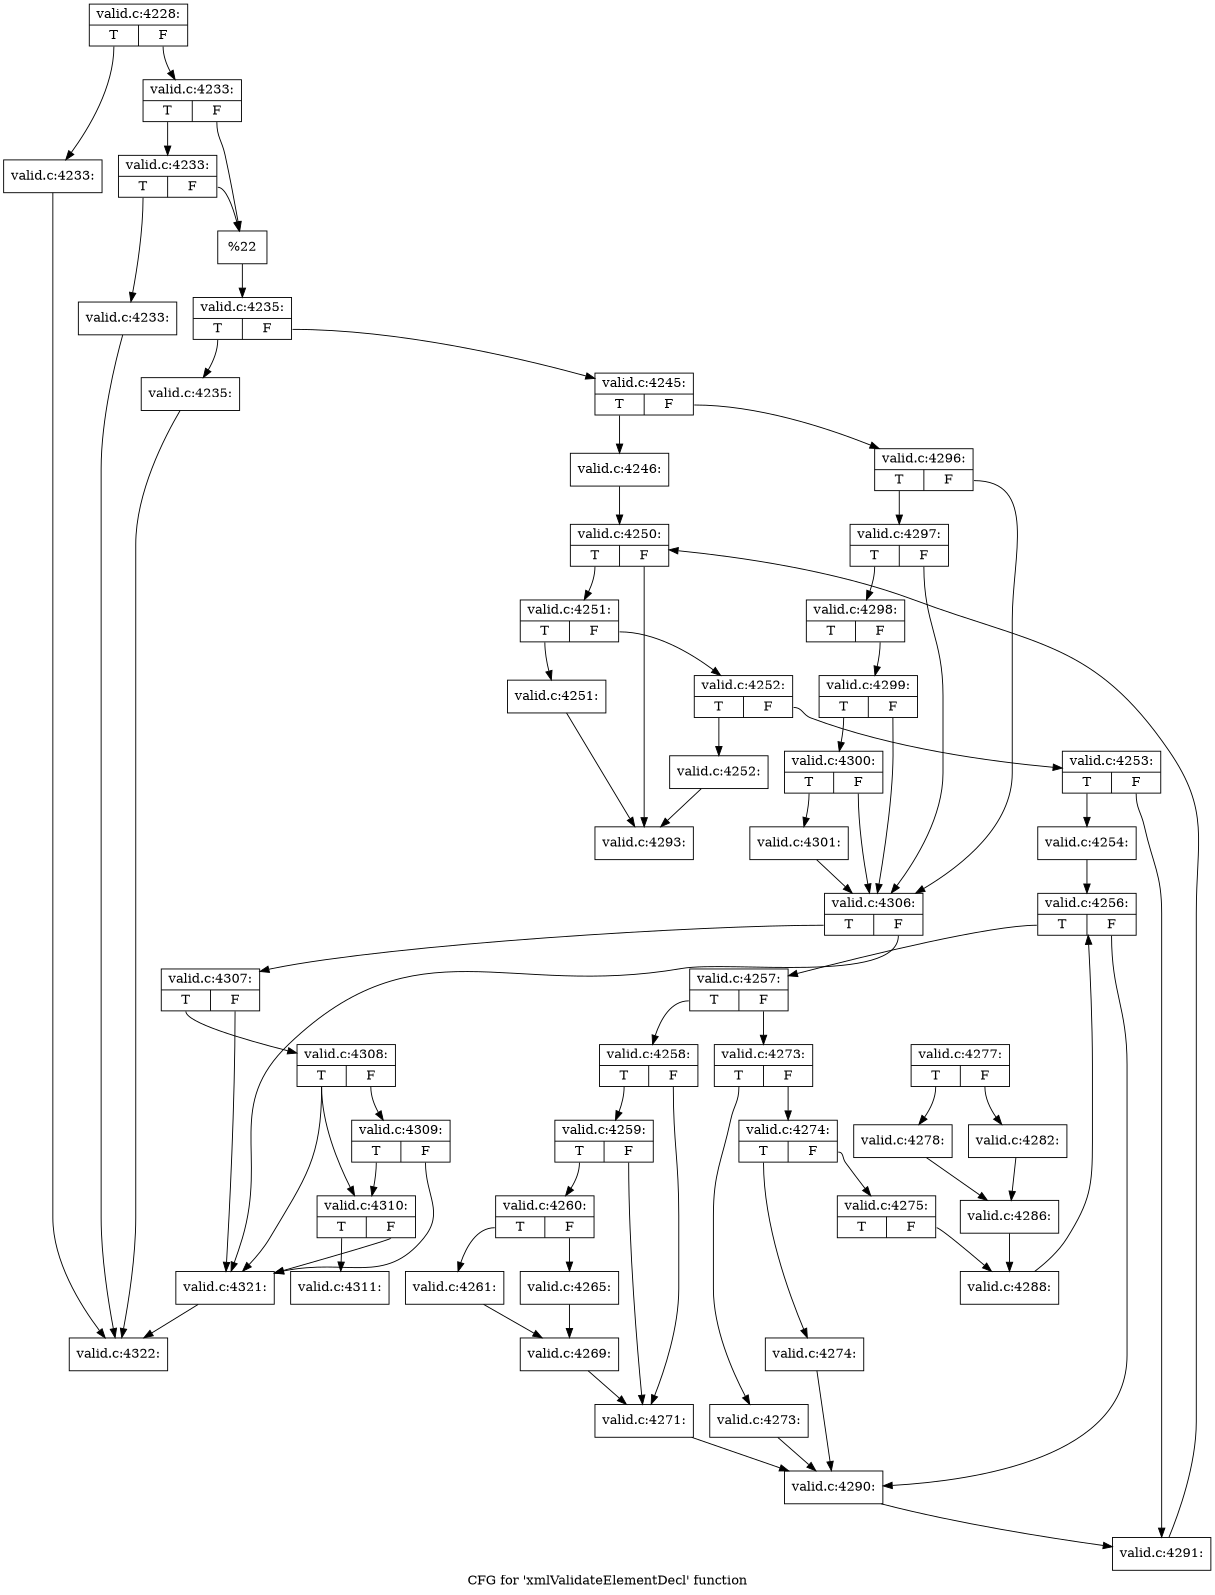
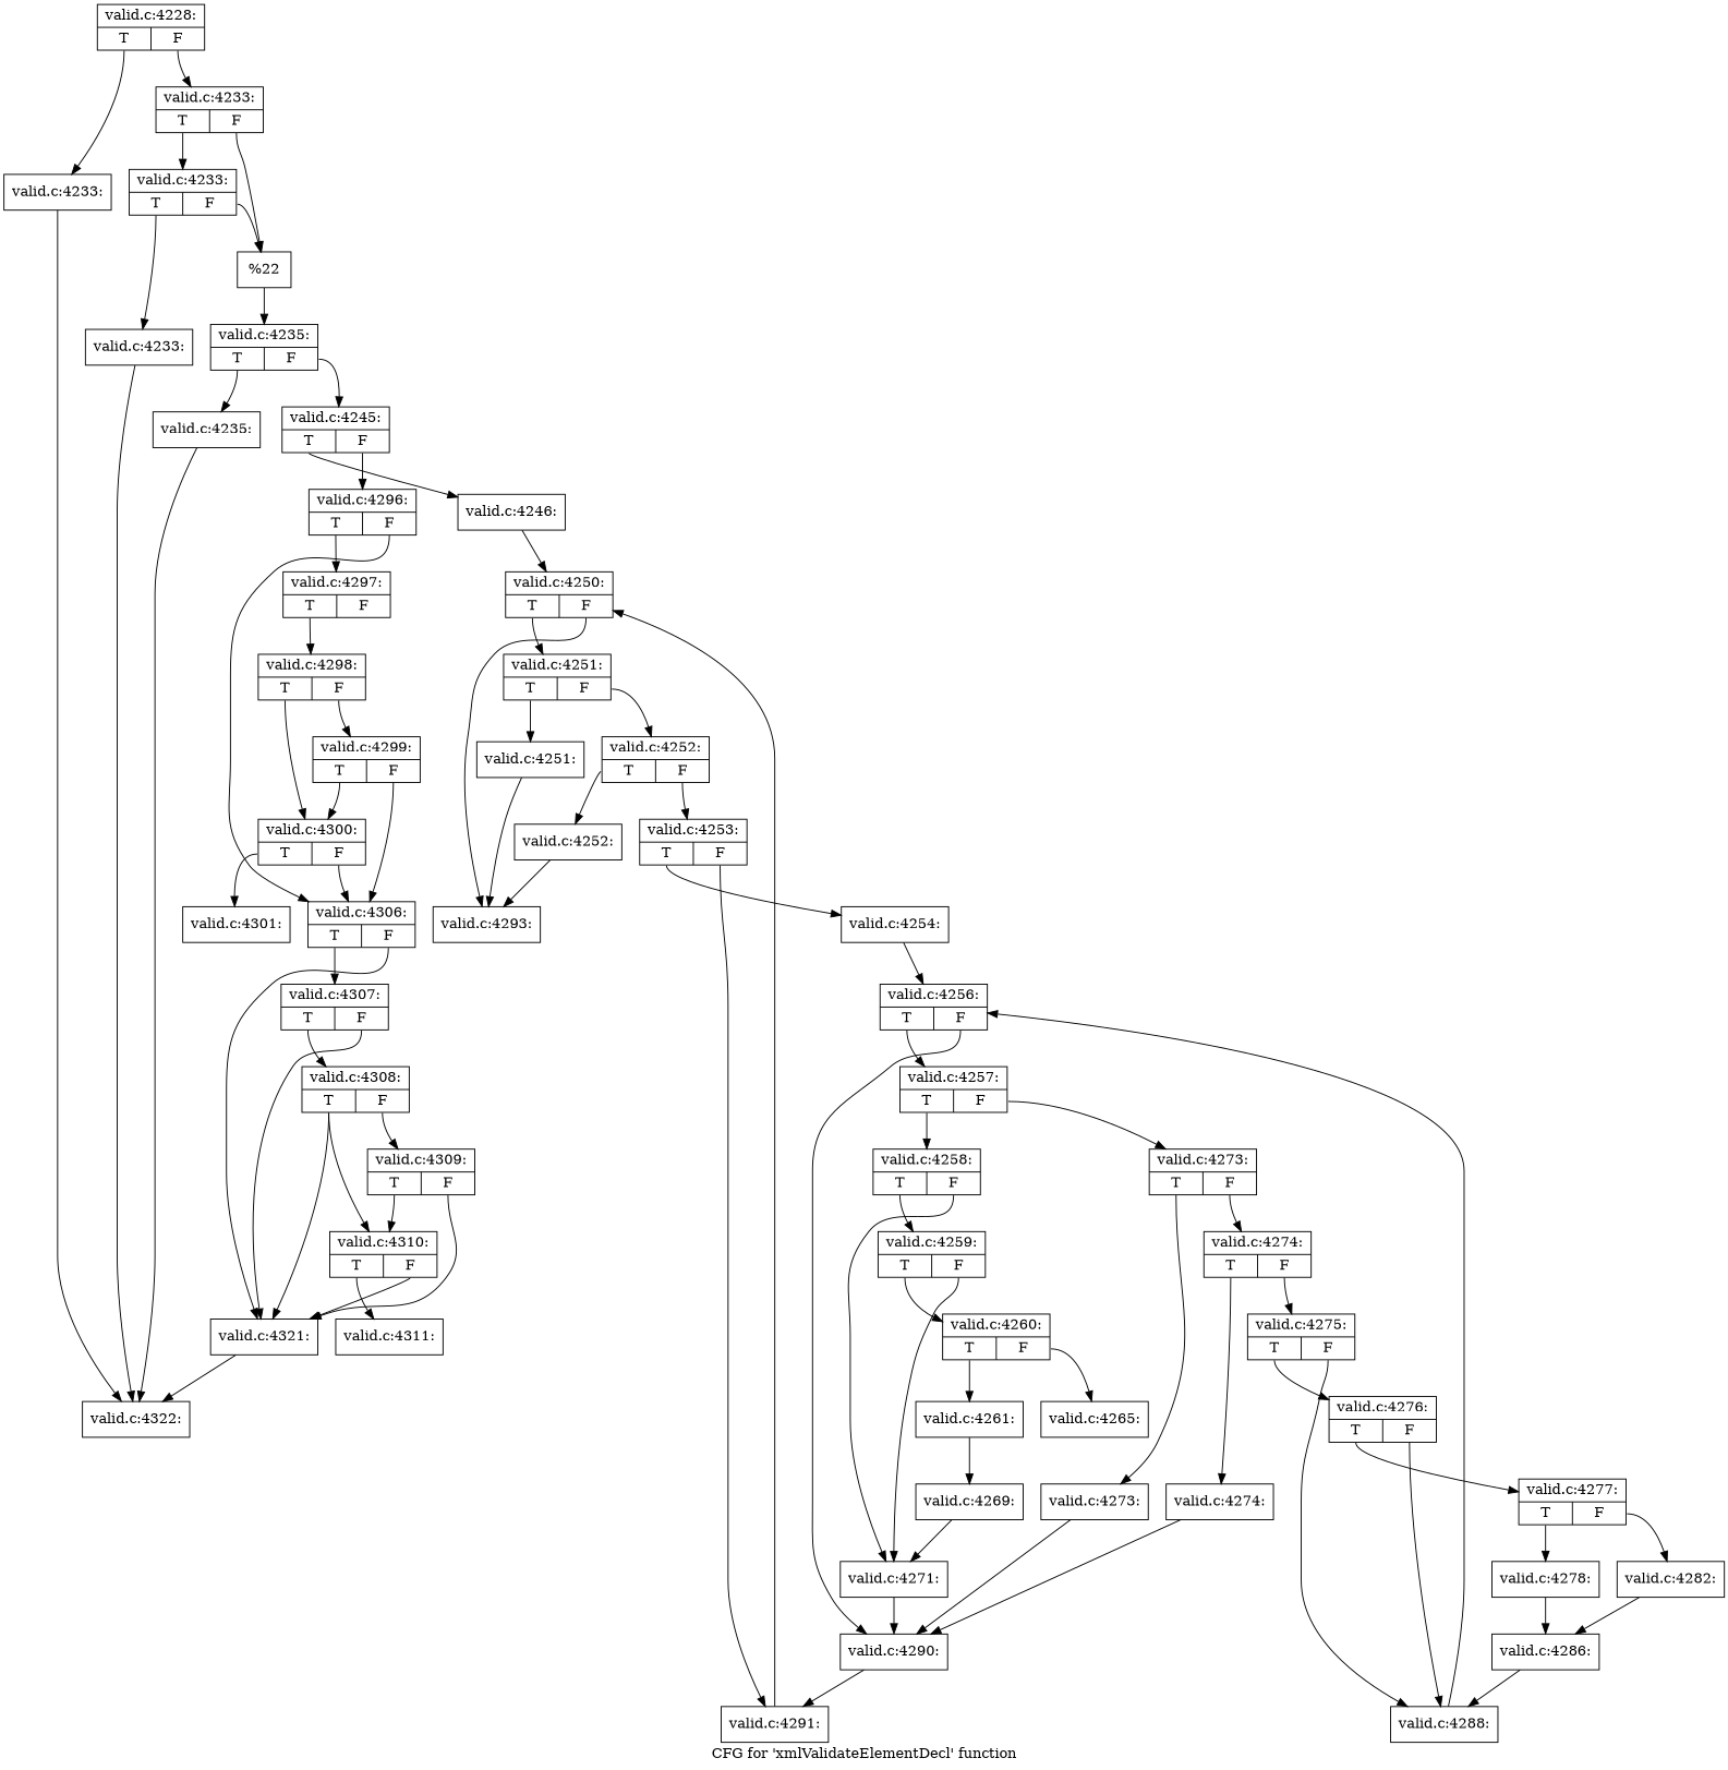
  digraph {
    fontname="DejaVu Serif"
    label="CFG for 'xmlValidateElementDecl' function"
    node [fontname="DejaVu Serif" shape=record]
    edge [fontname="DejaVu Serif" tailport=s0]
    n1 [label="{valid.c:4228:|{<s0>T|<s1>F}}"]
    n2 [label="{valid.c:4233:}"]
    n3 [label="{valid.c:4233:|{<s0>T|<s1>F}}"]
    n4 [label="{valid.c:4322:}"]
    n5 [label="{valid.c:4233:|{<s0>T|<s1>F}}"]
    n6 [label="{%22}"]
    n7 [label="{valid.c:4233:}"]
    n8 [label="{valid.c:4235:|{<s0>T|<s1>F}}"]
    n9 [label="{valid.c:4235:}"]
    n10 [label="{valid.c:4245:|{<s0>T|<s1>F}}"]
    n11 [label="{valid.c:4246:}"]
    n12 [label="{valid.c:4296:|{<s0>T|<s1>F}}"]
    n13 [label="{valid.c:4250:|{<s0>T|<s1>F}}"]
    n14 [label="{valid.c:4297:|{<s0>T|<s1>F}}"]
    n15 [label="{valid.c:4306:|{<s0>T|<s1>F}}"]
    n16 [label="{valid.c:4251:|{<s0>T|<s1>F}}"]
    n17 [label="{valid.c:4293:}"]
    n18 [label="{valid.c:4298:|{<s0>T|<s1>F}}"]
    n19 [label="{valid.c:4307:|{<s0>T|<s1>F}}"]
    n20 [label="{valid.c:4321:}"]
    n21 [label="{valid.c:4251:}"]
    n22 [label="{valid.c:4252:|{<s0>T|<s1>F}}"]
    n23 [label="{valid.c:4252:}"]
    n24 [label="{valid.c:4253:|{<s0>T|<s1>F}}"]
    n25 [label="{valid.c:4254:}"]
    n26 [label="{valid.c:4291:}"]
    n27 [label="{valid.c:4256:|{<s0>T|<s1>F}}"]
    n28 [label="{valid.c:4257:|{<s0>T|<s1>F}}"]
    n29 [label="{valid.c:4290:}"]
    n30 [label="{valid.c:4258:|{<s0>T|<s1>F}}"]
    n31 [label="{valid.c:4273:|{<s0>T|<s1>F}}"]
    n32 [label="{valid.c:4259:|{<s0>T|<s1>F}}"]
    n33 [label="{valid.c:4271:}"]
    n34 [label="{valid.c:4273:}"]
    n35 [label="{valid.c:4274:|{<s0>T|<s1>F}}"]
    n36 [label="{valid.c:4260:|{<s0>T|<s1>F}}"]
    n37 [label="{valid.c:4274:}"]
    n38 [label="{valid.c:4275:|{<s0>T|<s1>F}}"]
    n39 [label="{valid.c:4261:}"]
    n40 [label="{valid.c:4265:}"]
    n41 [label="{valid.c:4269:}"]
+   n42 [label="{valid.c:4276:|{<s0>T|<s1>F}}"]
    n43 [label="{valid.c:4288:}"]
    n44 [label="{valid.c:4277:|{<s0>T|<s1>F}}"]
    n45 [label="{valid.c:4278:}"]
    n46 [label="{valid.c:4282:}"]
    n47 [label="{valid.c:4286:}"]
    n48 [label="{valid.c:4300:|{<s0>T|<s1>F}}"]
    n49 [label="{valid.c:4299:|{<s0>T|<s1>F}}"]
    n50 [label="{valid.c:4308:|{<s0>T|<s1>F}}"]
    n51 [label="{valid.c:4301:}"]
    n52 [label="{valid.c:4310:|{<s0>T|<s1>F}}"]
    n53 [label="{valid.c:4309:|{<s0>T|<s1>F}}"]
    n54 [label="{valid.c:4311:}"]
    n1 -> n2
    n1 -> n3 [tailport=s1]
    n2 -> n4
    n3 -> n5
    n3 -> n6 [tailport=s1]
    n5 -> n6 [tailport=s1]
    n5 -> n7
    n6 -> n8
    n7 -> n4
    n8 -> n9
    n8 -> n10 [tailport=s1]
    n9 -> n4
    n10 -> n11
    n10 -> n12 [tailport=s1]
    n11 -> n13
    n12 -> n14
    n12 -> n15 [tailport=s1]
    n13 -> n16
    n13 -> n17 [tailport=s1]
-   n14 -> n15 [tailport=s1]
    n14 -> n18
    n15 -> n19
    n15 -> n20 [tailport=s1]
    n16 -> n21
    n16 -> n22 [tailport=s1]
+   n18 -> n48
    n18 -> n49 [tailport=s1]
    n19 -> n20 [tailport=s1]
    n19 -> n50
    n20 -> n4
    n21 -> n17
    n22 -> n23
    n22 -> n24 [tailport=s1]
    n23 -> n17
    n24 -> n25
    n24 -> n26 [tailport=s1]
    n25 -> n27
    n26 -> n13
    n27 -> n28
    n27 -> n29 [tailport=s1]
    n28 -> n30
    n28 -> n31 [tailport=s1]
    n29 -> n26
    n30 -> n32
    n30 -> n33 [tailport=s1]
    n31 -> n34
    n31 -> n35 [tailport=s1]
    n32 -> n33 [tailport=s1]
    n32 -> n36
    n33 -> n29
    n34 -> n29
    n35 -> n37
    n35 -> n38 [tailport=s1]
    n36 -> n39
    n36 -> n40 [tailport=s1]
    n37 -> n29
+   n38 -> n42
    n38 -> n43 [tailport=s1]
    n39 -> n41
-   n40 -> n41
    n41 -> n33
+   n42 -> n43 [tailport=s1]
+   n42 -> n44
    n43 -> n27
    n44 -> n45
    n44 -> n46 [tailport=s1]
    n45 -> n47
    n46 -> n47
    n47 -> n43
    n48 -> n15 [tailport=s1]
    n48 -> n51
    n49 -> n15 [tailport=s1]
    n49 -> n48
    n50 -> n20
    n50 -> n52
    n50 -> n53 [tailport=s1]
-   n51 -> n15
    n52 -> n20 [tailport=s1]
    n52 -> n54
    n53 -> n20 [tailport=s1]
    n53 -> n52
  }
